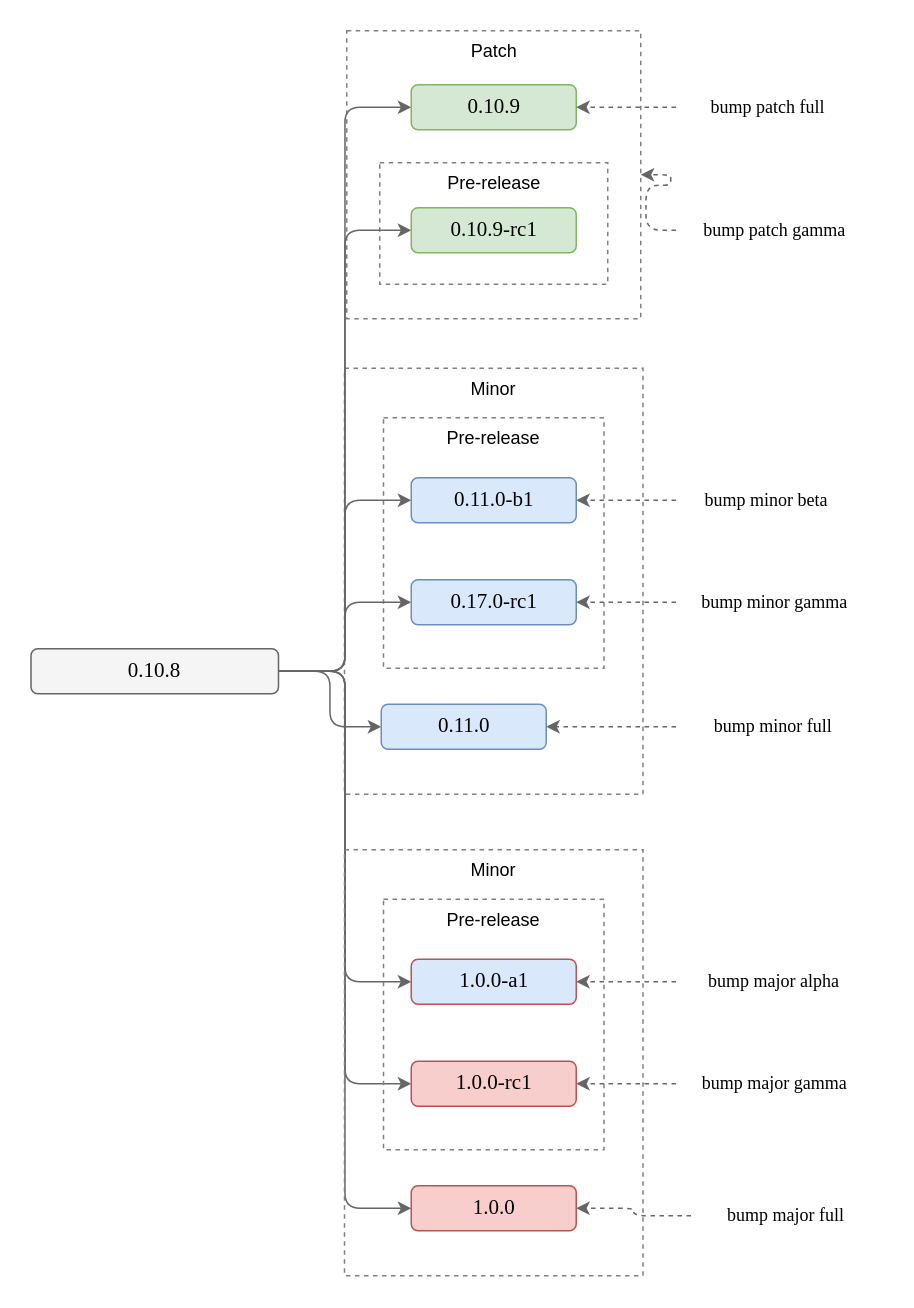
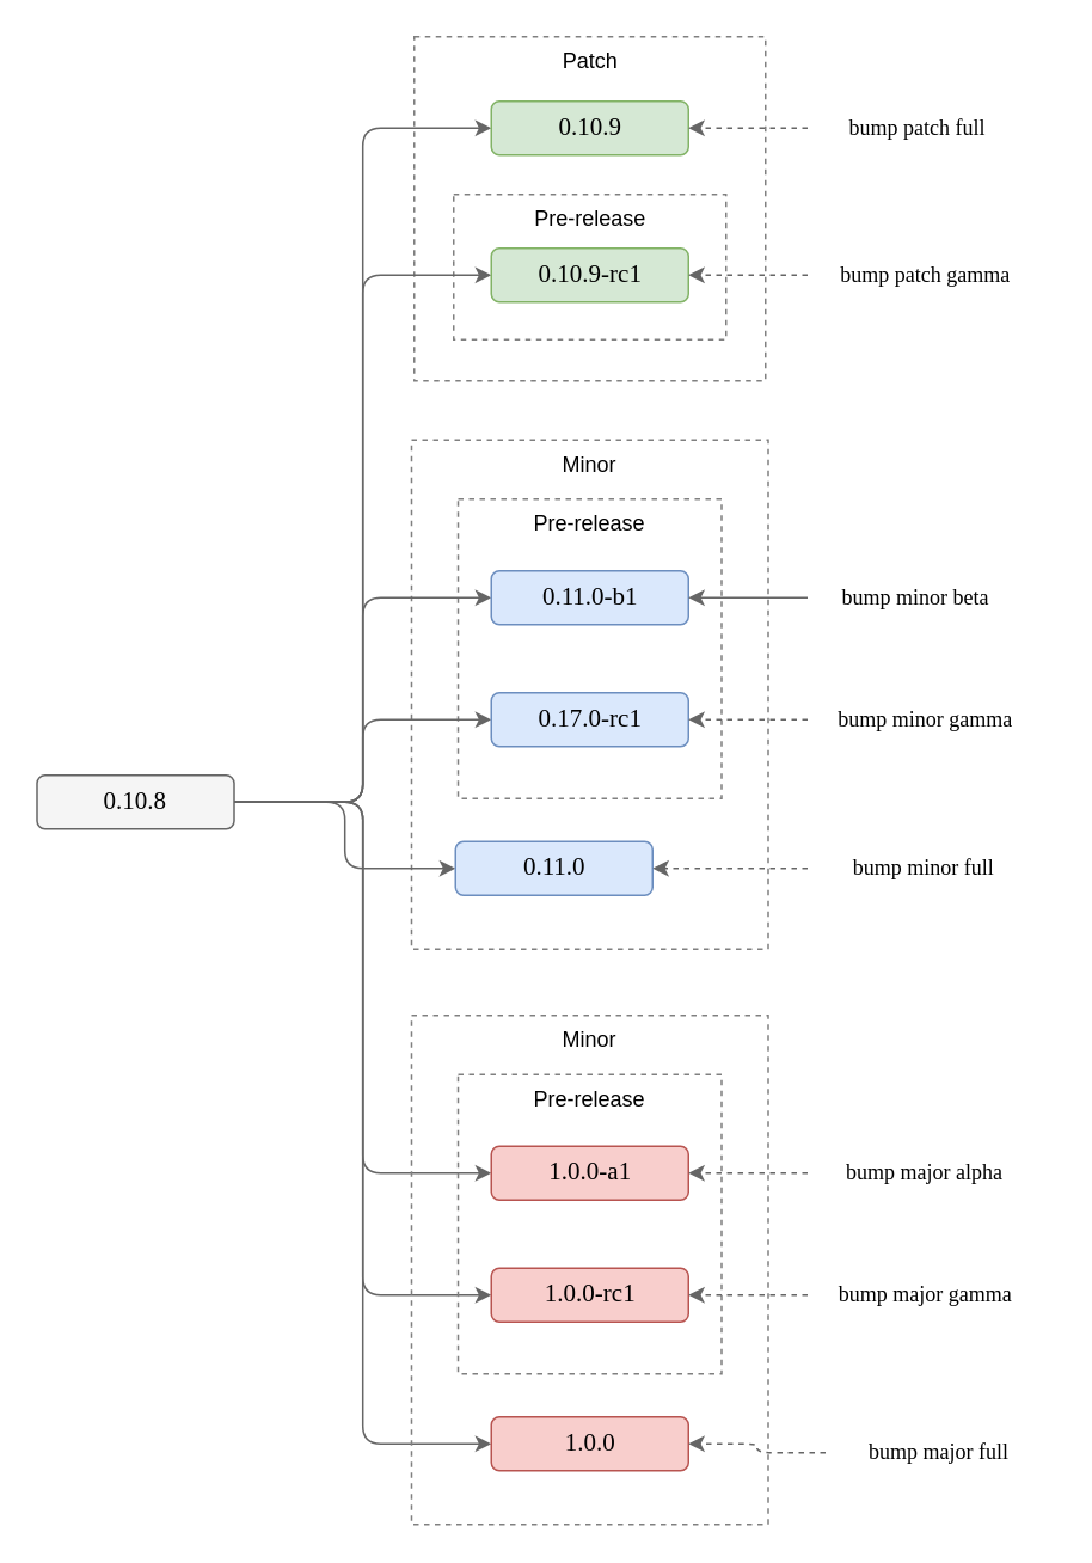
  <mxCell id="0" />
  <mxCell id="1" parent="0" />
  <mxCell id="2" value="Patch" style="rounded=0;whiteSpace=wrap;html=1;dashed=1;fillColor=none;verticalAlign=top;strokeColor=#808080;" parent="1" vertex="1"><mxGeometry x="230.5" y="20" width="196" height="192" as="geometry" /></mxCell>
  <mxCell id="3" value="Pre-release" style="rounded=0;whiteSpace=wrap;html=1;dashed=1;fillColor=none;verticalAlign=top;strokeColor=#808080;" parent="1" vertex="1"><mxGeometry x="252.5" y="108" width="152" height="81" as="geometry" /></mxCell>
  <mxCell id="4" value="Minor" style="rounded=0;whiteSpace=wrap;html=1;dashed=1;fillColor=none;verticalAlign=top;strokeColor=#808080;" parent="1" vertex="1"><mxGeometry x="229" y="245" width="199" height="284" as="geometry" /></mxCell>
  <mxCell id="5" value="Pre-release" style="rounded=0;whiteSpace=wrap;html=1;dashed=1;fillColor=none;verticalAlign=top;strokeColor=#808080;" parent="1" vertex="1"><mxGeometry x="255" y="278" width="147" height="167" as="geometry" /></mxCell>
  <mxCell id="6" value="" style="orthogonalLoop=1;jettySize=auto;html=1;elbow=vertical;edgeStyle=orthogonalEdgeStyle;strokeColor=#666666;entryX=0;entryY=0.5;entryDx=0;entryDy=0;" parent="1" source="14" target="15" edge="1"><mxGeometry relative="1" as="geometry" /></mxCell>
  <mxCell id="7" style="orthogonalLoop=1;jettySize=auto;html=1;exitX=1;exitY=0.5;exitDx=0;exitDy=0;entryX=0;entryY=0.5;entryDx=0;entryDy=0;elbow=vertical;edgeStyle=orthogonalEdgeStyle;strokeColor=#666666;" parent="1" source="14" target="16" edge="1"><mxGeometry relative="1" as="geometry" /></mxCell>
  <mxCell id="8" style="orthogonalLoop=1;jettySize=auto;html=1;exitX=1;exitY=0.5;exitDx=0;exitDy=0;entryX=0;entryY=0.5;entryDx=0;entryDy=0;elbow=vertical;edgeStyle=orthogonalEdgeStyle;strokeColor=#666666;" parent="1" source="14" target="17" edge="1"><mxGeometry relative="1" as="geometry" /></mxCell>
  <mxCell id="9" style="orthogonalLoop=1;jettySize=auto;html=1;exitX=1;exitY=0.5;exitDx=0;exitDy=0;entryX=0;entryY=0.5;entryDx=0;entryDy=0;elbow=vertical;edgeStyle=orthogonalEdgeStyle;strokeColor=#666666;" parent="1" source="14" target="18" edge="1"><mxGeometry relative="1" as="geometry" /></mxCell>
  <mxCell id="10" style="orthogonalLoop=1;jettySize=auto;html=1;exitX=1;exitY=0.5;exitDx=0;exitDy=0;entryX=0;entryY=0.5;entryDx=0;entryDy=0;elbow=vertical;edgeStyle=orthogonalEdgeStyle;strokeColor=#666666;" parent="1" source="14" target="19" edge="1"><mxGeometry relative="1" as="geometry" /></mxCell>
  <mxCell id="11" style="edgeStyle=orthogonalEdgeStyle;orthogonalLoop=1;jettySize=auto;html=1;exitX=1;exitY=0.5;exitDx=0;exitDy=0;entryX=0;entryY=0.5;entryDx=0;entryDy=0;strokeColor=#666666;fontColor=#000000;" parent="1" source="14" target="24" edge="1"><mxGeometry relative="1" as="geometry" /></mxCell>
  <mxCell id="12" style="edgeStyle=orthogonalEdgeStyle;orthogonalLoop=1;jettySize=auto;html=1;exitX=1;exitY=0.5;exitDx=0;exitDy=0;entryX=0;entryY=0.5;entryDx=0;entryDy=0;strokeColor=#666666;fontColor=#000000;" parent="1" source="14" target="23" edge="1"><mxGeometry relative="1" as="geometry" /></mxCell>
  <mxCell id="13" style="edgeStyle=orthogonalEdgeStyle;orthogonalLoop=1;jettySize=auto;html=1;exitX=1;exitY=0.5;exitDx=0;exitDy=0;entryX=0;entryY=0.5;entryDx=0;entryDy=0;strokeColor=#666666;fontColor=#000000;" parent="1" source="14" target="22" edge="1"><mxGeometry relative="1" as="geometry" /></mxCell>
- <mxCell id="14" value="0.10.8" style="rounded=1;whiteSpace=wrap;html=1;fillColor=#f5f5f5;fontFamily=Fira Code;fontSize=14;fontStyle=0;strokeColor=#666666;" parent="1" vertex="1"><mxGeometry x="20" y="432" width="165" height="30" as="geometry" /></mxCell>
+ <mxCell id="14" value="0.10.8" style="rounded=1;whiteSpace=wrap;html=1;fillColor=#f5f5f5;fontFamily=Fira Code;fontSize=14;fontStyle=0;strokeColor=#666666;" parent="1" vertex="1"><mxGeometry x="20" y="432" width="110" height="30" as="geometry" /></mxCell>
  <mxCell id="15" value="0.11.0-b1" style="rounded=1;whiteSpace=wrap;html=1;fillColor=#dae8fc;fontFamily=Fira Code;fontSize=14;fontStyle=0;strokeColor=#6c8ebf;" parent="1" vertex="1"><mxGeometry x="273.5" y="318" width="110" height="30" as="geometry" /></mxCell>
  <mxCell id="16" value="0.17.0-rc1" style="rounded=1;whiteSpace=wrap;html=1;fillColor=#dae8fc;fontFamily=Fira Code;fontSize=14;fontStyle=0;strokeColor=#6c8ebf;" parent="1" vertex="1"><mxGeometry x="273.5" y="386" width="110" height="30" as="geometry" /></mxCell>
  <mxCell id="17" value="0.11.0" style="rounded=1;whiteSpace=wrap;html=1;fillColor=#dae8fc;fontFamily=Fira Code;fontSize=14;fontStyle=0;strokeColor=#6c8ebf;" parent="1" vertex="1"><mxGeometry x="253.5" y="469" width="110" height="30" as="geometry" /></mxCell>
  <mxCell id="18" value="0.10.9-rc1" style="rounded=1;whiteSpace=wrap;html=1;fillColor=#d5e8d4;fontFamily=Fira Code;fontSize=14;fontStyle=0;strokeColor=#82b366;" parent="1" vertex="1"><mxGeometry x="273.5" y="138" width="110" height="30" as="geometry" /></mxCell>
  <mxCell id="19" value="0.10.9" style="rounded=1;whiteSpace=wrap;html=1;fillColor=#d5e8d4;fontFamily=Fira Code;fontSize=14;fontStyle=0;strokeColor=#82b366;" parent="1" vertex="1"><mxGeometry x="273.5" y="56" width="110" height="30" as="geometry" /></mxCell>
  <mxCell id="20" value="Minor" style="rounded=0;whiteSpace=wrap;html=1;dashed=1;fillColor=none;verticalAlign=top;strokeColor=#808080;" parent="1" vertex="1"><mxGeometry x="229" y="566" width="199" height="284" as="geometry" /></mxCell>
  <mxCell id="21" value="Pre-release" style="rounded=0;whiteSpace=wrap;html=1;dashed=1;fillColor=none;verticalAlign=top;strokeColor=#808080;" parent="1" vertex="1"><mxGeometry x="255" y="599" width="147" height="167" as="geometry" /></mxCell>
- <mxCell id="22" value="1.0.0-a1" style="rounded=1;whiteSpace=wrap;html=1;fillColor=#dae8fc;fontFamily=Fira Code;fontSize=14;fontStyle=0;strokeColor=#b85450;" parent="1" vertex="1"><mxGeometry x="273.5" y="639" width="110" height="30" as="geometry" /></mxCell>
+ <mxCell id="22" value="1.0.0-a1" style="rounded=1;whiteSpace=wrap;html=1;fillColor=#f8cecc;fontFamily=Fira Code;fontSize=14;fontStyle=0;strokeColor=#b85450;" parent="1" vertex="1"><mxGeometry x="273.5" y="639" width="110" height="30" as="geometry" /></mxCell>
  <mxCell id="23" value="1.0.0-rc1" style="rounded=1;whiteSpace=wrap;html=1;fillColor=#f8cecc;fontFamily=Fira Code;fontSize=14;fontStyle=0;strokeColor=#b85450;" parent="1" vertex="1"><mxGeometry x="273.5" y="707" width="110" height="30" as="geometry" /></mxCell>
  <mxCell id="24" value="1.0.0" style="rounded=1;whiteSpace=wrap;html=1;fillColor=#f8cecc;fontFamily=Fira Code;fontSize=14;fontStyle=0;strokeColor=#b85450;" parent="1" vertex="1"><mxGeometry x="273.5" y="790" width="110" height="30" as="geometry" /></mxCell>
  <mxCell id="25" style="edgeStyle=orthogonalEdgeStyle;orthogonalLoop=1;jettySize=auto;html=1;exitX=0;exitY=0.5;exitDx=0;exitDy=0;entryX=1;entryY=0.5;entryDx=0;entryDy=0;strokeColor=#666666;fontFamily=Fira Code;fontColor=#000000;dashed=1;" parent="1" source="26" target="19" edge="1"><mxGeometry relative="1" as="geometry" /></mxCell>
  <mxCell id="26" value="bump patch full" style="text;html=1;strokeColor=none;fillColor=none;align=center;verticalAlign=middle;whiteSpace=wrap;rounded=0;dashed=1;fontColor=#000000;fontFamily=Fira Code;" parent="1" vertex="1"><mxGeometry x="450" y="61" width="123" height="20" as="geometry" /></mxCell>
  <mxCell id="27" style="edgeStyle=orthogonalEdgeStyle;orthogonalLoop=1;jettySize=auto;html=1;exitX=0;exitY=0.5;exitDx=0;exitDy=0;entryX=1;entryY=0.5;entryDx=0;entryDy=0;endArrow=classic;endFill=1;strokeColor=#666666;fontFamily=Fira Code;fontColor=#000000;dashed=1;" parent="1" source="28" target="17" edge="1"><mxGeometry relative="1" as="geometry" /></mxCell>
  <mxCell id="28" value="bump minor full" style="text;html=1;strokeColor=none;fillColor=none;align=center;verticalAlign=middle;whiteSpace=wrap;rounded=0;dashed=1;fontColor=#000000;fontFamily=Fira Code;" parent="1" vertex="1"><mxGeometry x="450" y="474" width="130" height="20" as="geometry" /></mxCell>
  <mxCell id="29" style="edgeStyle=orthogonalEdgeStyle;orthogonalLoop=1;jettySize=auto;html=1;exitX=0;exitY=0.5;exitDx=0;exitDy=0;entryX=1;entryY=0.5;entryDx=0;entryDy=0;endArrow=classic;endFill=1;strokeColor=#666666;fontFamily=Fira Code;fontColor=#000000;dashed=1;" parent="1" source="30" target="24" edge="1"><mxGeometry relative="1" as="geometry" /></mxCell>
  <mxCell id="30" value="bump major full" style="text;html=1;strokeColor=none;fillColor=none;align=center;verticalAlign=middle;whiteSpace=wrap;rounded=0;dashed=1;fontColor=#000000;fontFamily=Fira Code;" parent="1" vertex="1"><mxGeometry x="460" y="800" width="127" height="20" as="geometry" /></mxCell>
- <mxCell id="31" style="edgeStyle=orthogonalEdgeStyle;orthogonalLoop=1;jettySize=auto;html=1;exitX=0;exitY=0.5;exitDx=0;exitDy=0;endArrow=classic;endFill=1;strokeColor=#666666;fontFamily=Fira Code;fontColor=#000000;dashed=1;" parent="1" source="32" target="2" edge="1"><mxGeometry relative="1" as="geometry" /></mxCell>
+ <mxCell id="31" style="edgeStyle=orthogonalEdgeStyle;orthogonalLoop=1;jettySize=auto;html=1;exitX=0;exitY=0.5;exitDx=0;exitDy=0;entryX=1;entryY=0.5;entryDx=0;entryDy=0;endArrow=classic;endFill=1;strokeColor=#666666;fontFamily=Fira Code;fontColor=#000000;dashed=1;" parent="1" source="32" target="18" edge="1"><mxGeometry relative="1" as="geometry" /></mxCell>
  <mxCell id="32" value="bump patch gamma" style="text;html=1;strokeColor=none;fillColor=none;align=center;verticalAlign=middle;whiteSpace=wrap;rounded=0;dashed=1;fontColor=#000000;fontFamily=Fira Code;" parent="1" vertex="1"><mxGeometry x="450" y="143" width="132" height="20" as="geometry" /></mxCell>
  <mxCell id="33" style="edgeStyle=orthogonalEdgeStyle;orthogonalLoop=1;jettySize=auto;html=1;exitX=0;exitY=0.5;exitDx=0;exitDy=0;endArrow=classic;endFill=1;strokeColor=#666666;fontFamily=Fira Code;fontColor=#000000;entryX=1;entryY=0.5;entryDx=0;entryDy=0;dashed=1;" parent="1" source="34" target="16" edge="1"><mxGeometry relative="1" as="geometry" /></mxCell>
  <mxCell id="34" value="bump minor gamma" style="text;html=1;strokeColor=none;fillColor=none;align=center;verticalAlign=middle;whiteSpace=wrap;rounded=0;dashed=1;fontColor=#000000;fontFamily=Fira Code;" parent="1" vertex="1"><mxGeometry x="450" y="391" width="132" height="20" as="geometry" /></mxCell>
  <mxCell id="35" style="edgeStyle=orthogonalEdgeStyle;orthogonalLoop=1;jettySize=auto;html=1;exitX=0;exitY=0.5;exitDx=0;exitDy=0;entryX=1;entryY=0.5;entryDx=0;entryDy=0;endArrow=classic;endFill=1;strokeColor=#666666;fontFamily=Fira Code;fontColor=#000000;dashed=1;" parent="1" source="36" target="23" edge="1"><mxGeometry relative="1" as="geometry" /></mxCell>
  <mxCell id="36" value="bump major gamma" style="text;html=1;strokeColor=none;fillColor=none;align=center;verticalAlign=middle;whiteSpace=wrap;rounded=0;dashed=1;fontColor=#000000;fontFamily=Fira Code;" parent="1" vertex="1"><mxGeometry x="450" y="712" width="132" height="20" as="geometry" /></mxCell>
  <mxCell id="37" style="edgeStyle=orthogonalEdgeStyle;orthogonalLoop=1;jettySize=auto;html=1;exitX=0;exitY=0.5;exitDx=0;exitDy=0;entryX=1;entryY=0.5;entryDx=0;entryDy=0;endArrow=classic;endFill=1;strokeColor=#666666;fontFamily=Fira Code;fontColor=#000000;dashed=1;" parent="1" source="38" target="22" edge="1"><mxGeometry relative="1" as="geometry" /></mxCell>
  <mxCell id="38" value="bump major alpha" style="text;html=1;strokeColor=none;fillColor=none;align=center;verticalAlign=middle;whiteSpace=wrap;rounded=0;dashed=1;fontColor=#000000;fontFamily=Fira Code;" parent="1" vertex="1"><mxGeometry x="450" y="644" width="130.5" height="20" as="geometry" /></mxCell>
- <mxCell id="39" style="edgeStyle=orthogonalEdgeStyle;orthogonalLoop=1;jettySize=auto;html=1;exitX=0;exitY=0.5;exitDx=0;exitDy=0;entryX=1;entryY=0.5;entryDx=0;entryDy=0;endArrow=classic;endFill=1;strokeColor=#666666;fontFamily=Fira Code;fontColor=#000000;dashed=1;" parent="1" source="40" target="15" edge="1"><mxGeometry relative="1" as="geometry" /></mxCell>
+ <mxCell id="39" style="edgeStyle=orthogonalEdgeStyle;orthogonalLoop=1;jettySize=auto;html=1;exitX=0;exitY=0.5;exitDx=0;exitDy=0;entryX=1;entryY=0.5;entryDx=0;entryDy=0;endArrow=classic;endFill=1;strokeColor=#666666;fontFamily=Fira Code;fontColor=#000000;dashed=0;" parent="1" source="40" target="15" edge="1"><mxGeometry relative="1" as="geometry" /></mxCell>
  <mxCell id="40" value="bump minor beta" style="text;html=1;strokeColor=none;fillColor=none;align=center;verticalAlign=middle;whiteSpace=wrap;rounded=0;dashed=1;fontColor=#000000;fontFamily=Fira Code;" parent="1" vertex="1"><mxGeometry x="450" y="323" width="120.5" height="20" as="geometry" /></mxCell>
